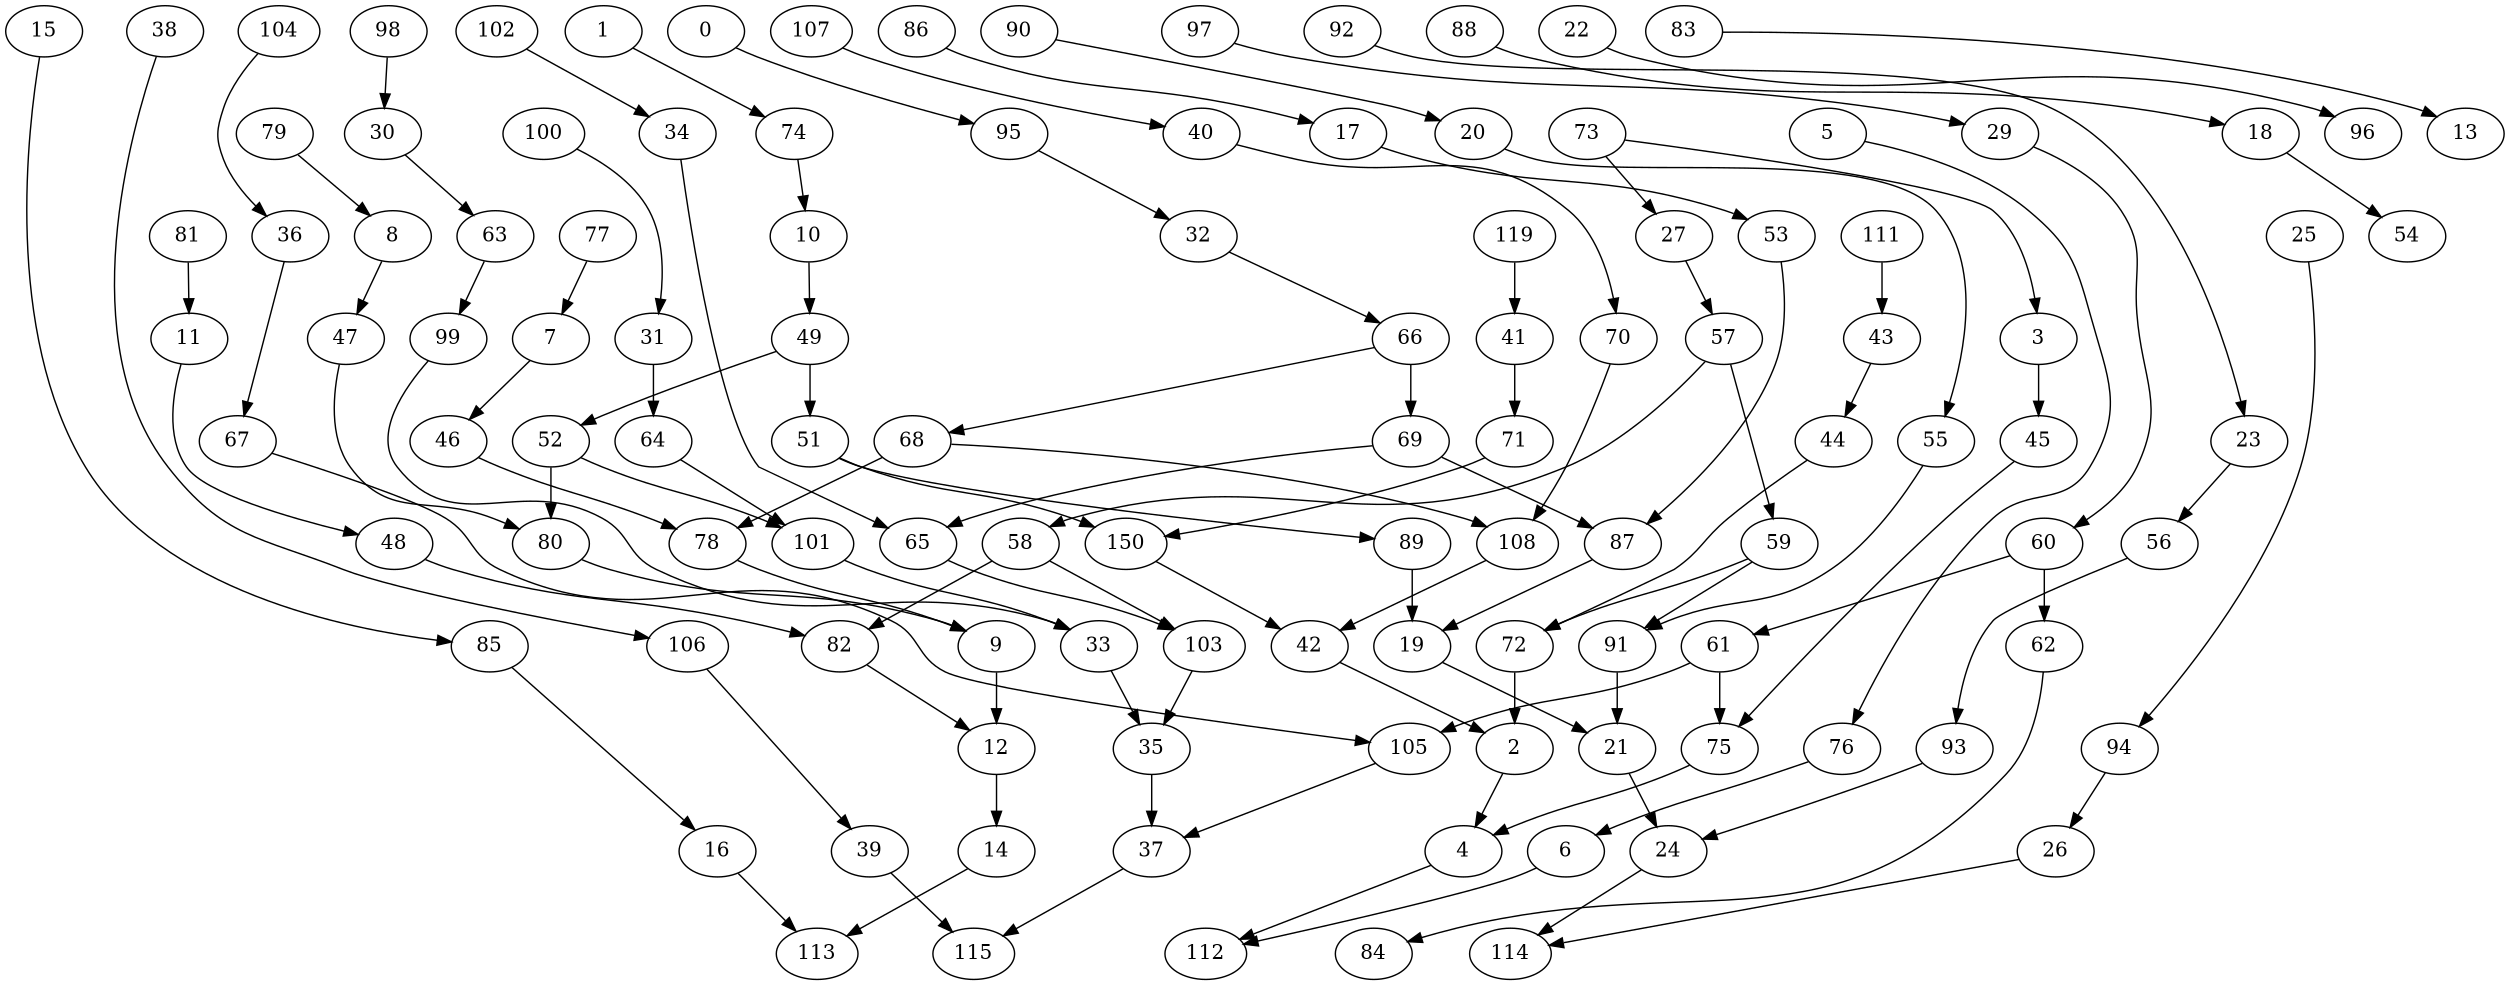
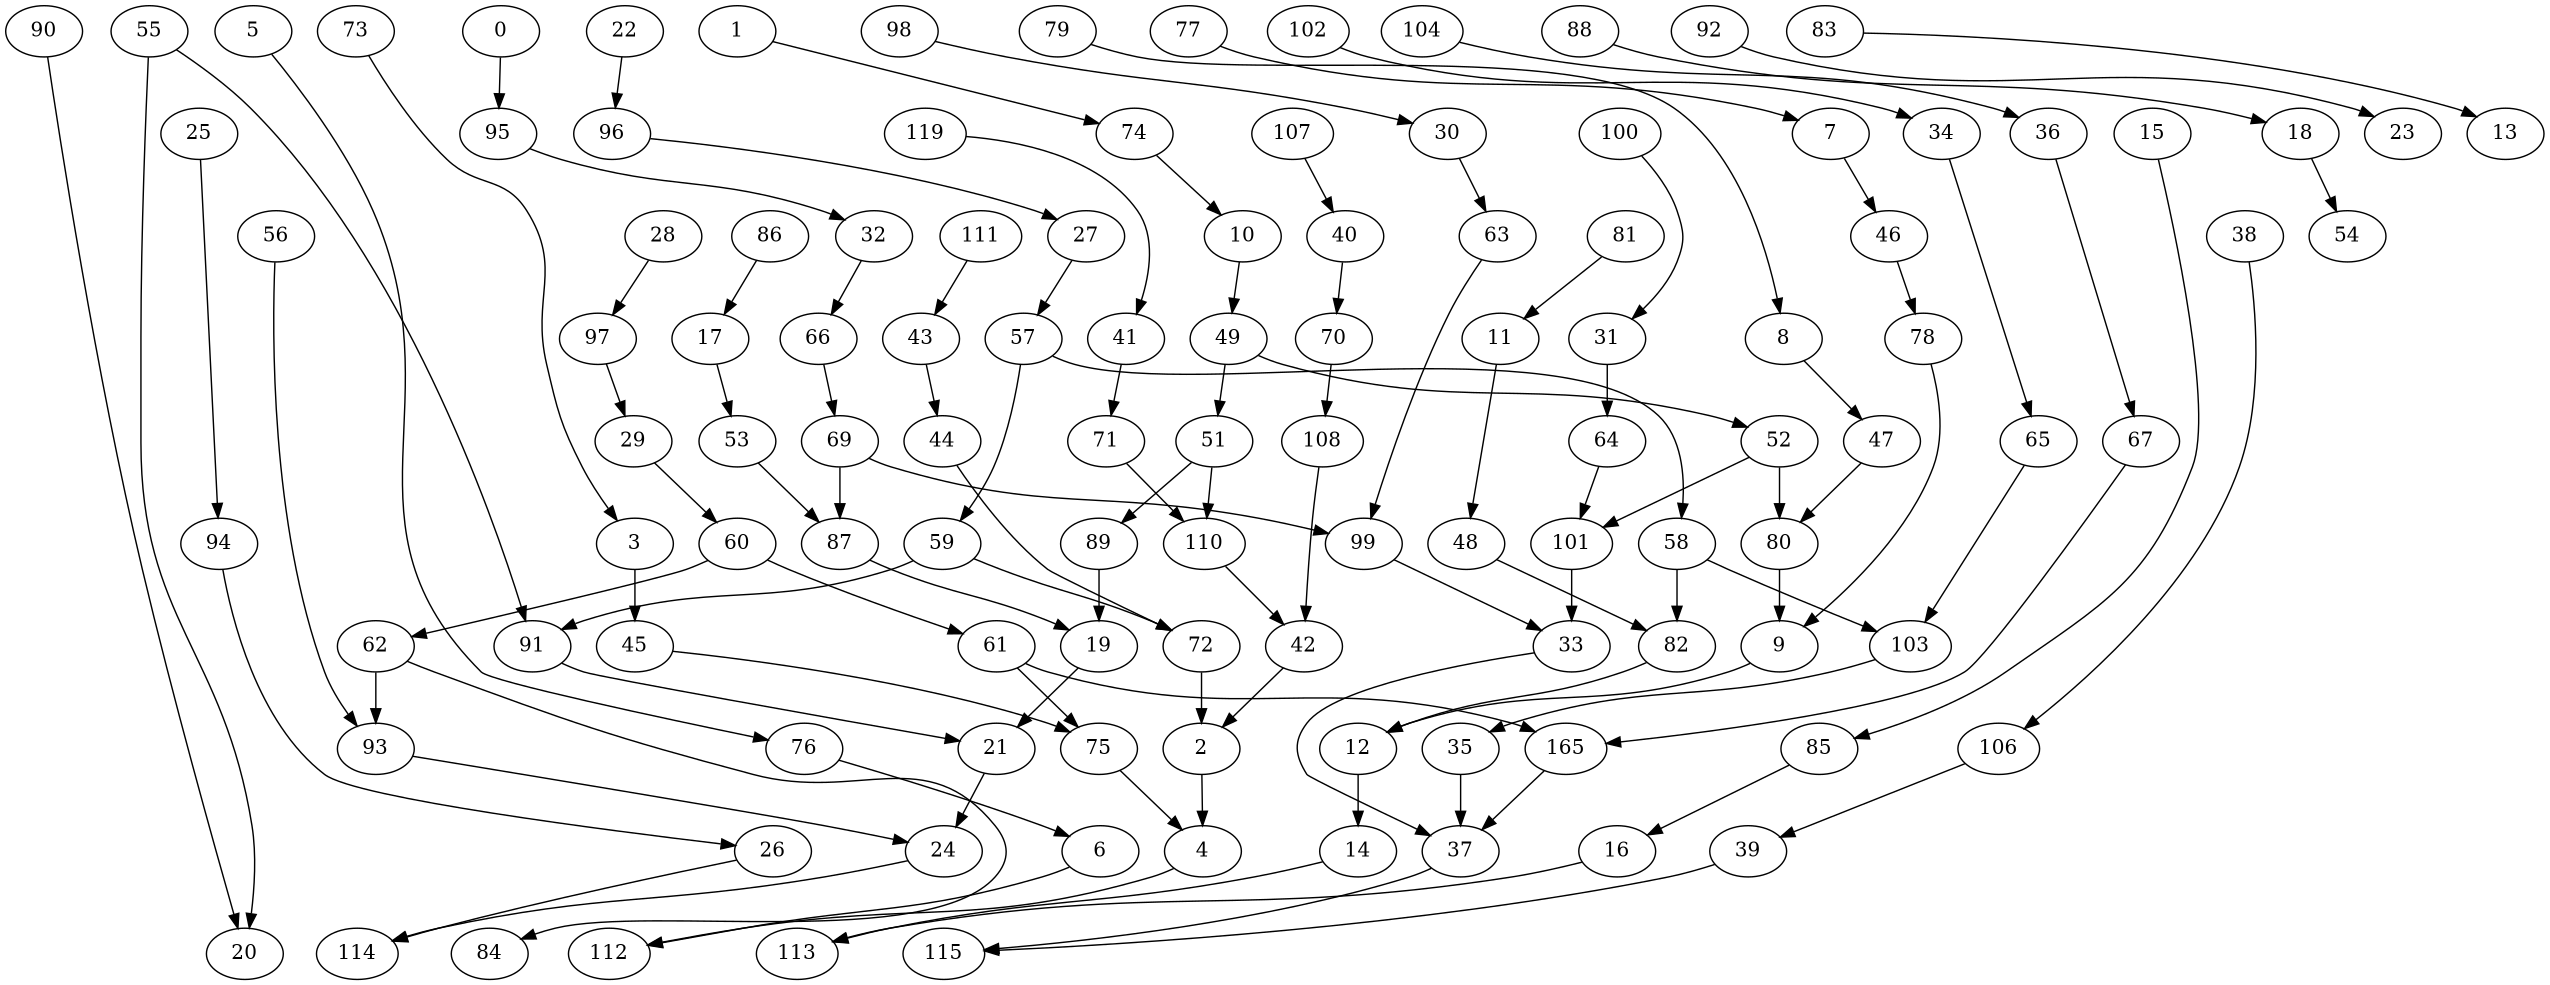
  digraph {
    edge [weight=0]
    0
    95
    32
    1
    74
    10
    2
    4
    112
    3
    45
    75
    5
    76
    6
    7
    46
    78
    8
    47
    80
    9
    12
    14
    49
    51
    52
    11
    48
    82
    113
    15
    85
    16
    17
    53
    87
    18
    54
    19
    21
    24
    20
    55
    91
    114
    22
    96
    27
    23
    56
    93
    25
    94
    26
    57
    58
    59
+   28
    97
    29
    60
    61
    62
    30
    63
    99
    31
    64
    101
    66
-   68
    69
    33
    35
    37
    34
    65
    103
    115
    36
    67
-   105
+   105 [label=165]
    38
    106
    39
    40
    70
    108
    41
    71
-   110 [label=150]
+   110
    42
    43
    44
    72
    89
    84
    73
    77
    79
    81
    83
    13
    86
    88
    90
    92
    98
    100
    102
    104
    107
    n114 [label=119]
    111
    0 -> 95
    95 -> 32
    32 -> 66
    1 -> 74
    74 -> 10
    10 -> 49
    2 -> 4
    4 -> 112
    3 -> 45 [weight=3]
    45 -> 75
    75 -> 4 [weight=1]
    5 -> 76
    76 -> 6
    6 -> 112
    7 -> 46
    46 -> 78
    78 -> 9
    8 -> 47
    47 -> 80
    80 -> 9
    9 -> 12 [weight=2]
    12 -> 14 [weight=1]
    14 -> 113
    49 -> 51 [weight=1]
    49 -> 52
    51 -> 110 [weight=1]
    51 -> 89
    52 -> 80 [weight=2]
    52 -> 101 [weight=1]
    11 -> 48
    48 -> 82 [weight=1]
    82 -> 12 [weight=1]
    15 -> 85
    85 -> 16
    16 -> 113
    17 -> 53
    53 -> 87
    87 -> 19
    18 -> 54
    19 -> 21 [weight=3]
    21 -> 24 [weight=1]
    24 -> 114
-   20 -> 55
+   55 -> 20
    55 -> 91
    91 -> 21 [weight=1]
    22 -> 96
-   73 -> 27
+   96 -> 27
    27 -> 57
-   23 -> 56
    56 -> 93
    93 -> 24
    25 -> 94
    94 -> 26
    26 -> 114
    57 -> 58
    57 -> 59
    58 -> 82 [weight=5]
    58 -> 103
    59 -> 91
    59 -> 72 [weight=1]
+   28 -> 97
    97 -> 29
    29 -> 60
    60 -> 61 [weight=2]
    60 -> 62 [weight=1]
    61 -> 75
    61 -> 105 [weight=6]
+   62 -> 93 [weight=1]
    62 -> 84
    30 -> 63
    63 -> 99
    99 -> 33
    31 -> 64 [weight=1]
    64 -> 101
    101 -> 33 [weight=3]
-   66 -> 68
    66 -> 69 [weight=1]
-   68 -> 78 [weight=2]
-   68 -> 108
    69 -> 87 [weight=1]
-   69 -> 65 [weight=1]
-   33 -> 35
+   69 -> 99 [weight=1]
+   33 -> 37
    35 -> 37 [weight=2]
    37 -> 115
    34 -> 65
    65 -> 103
    103 -> 35
    36 -> 67
    67 -> 105
    105 -> 37
    38 -> 106
    106 -> 39
    39 -> 115
    40 -> 70
    70 -> 108
    108 -> 42
    41 -> 71
    71 -> 110
    110 -> 42
    42 -> 2 [weight=1]
    43 -> 44
    44 -> 72
    72 -> 2 [weight=2]
    89 -> 19 [weight=5]
    73 -> 3
    77 -> 7
    79 -> 8
    81 -> 11
    83 -> 13
    86 -> 17
    88 -> 18
    90 -> 20
    92 -> 23
    98 -> 30
    100 -> 31
    102 -> 34
    104 -> 36
    107 -> 40
    n114 -> 41
    111 -> 43
  }
